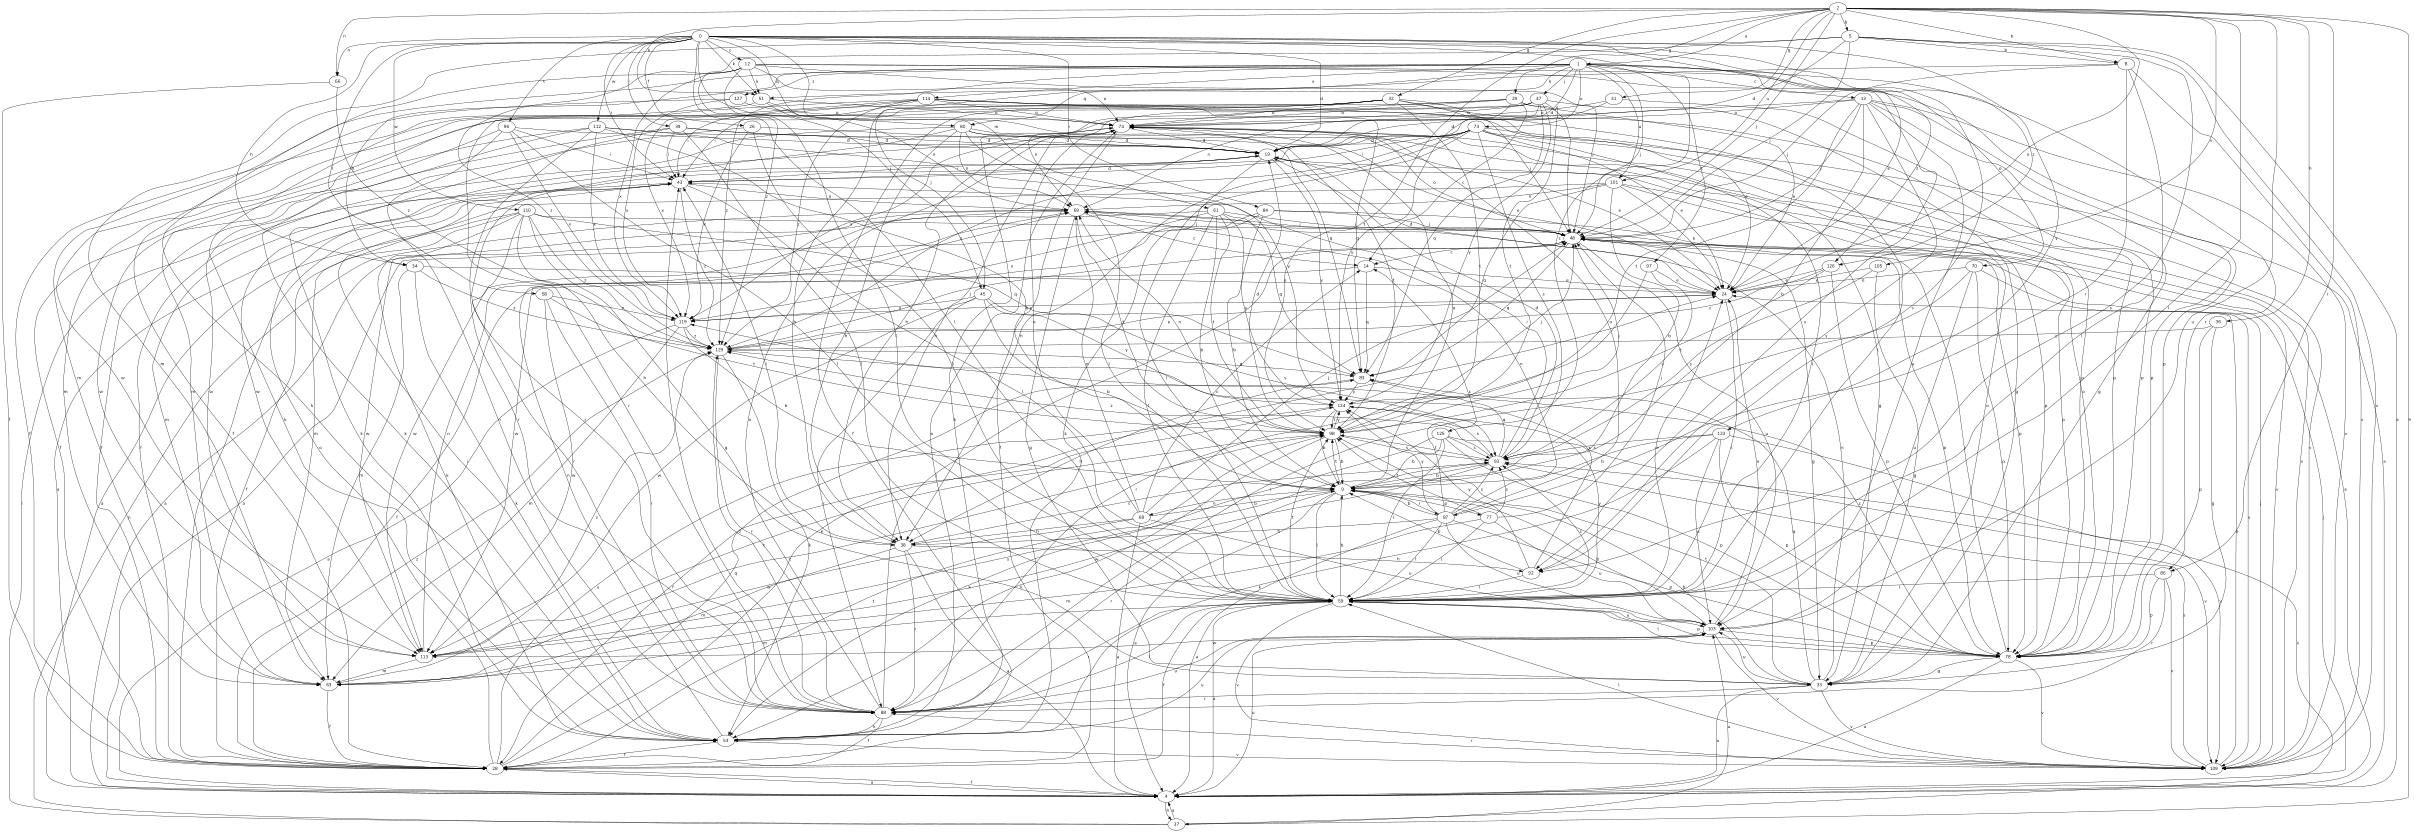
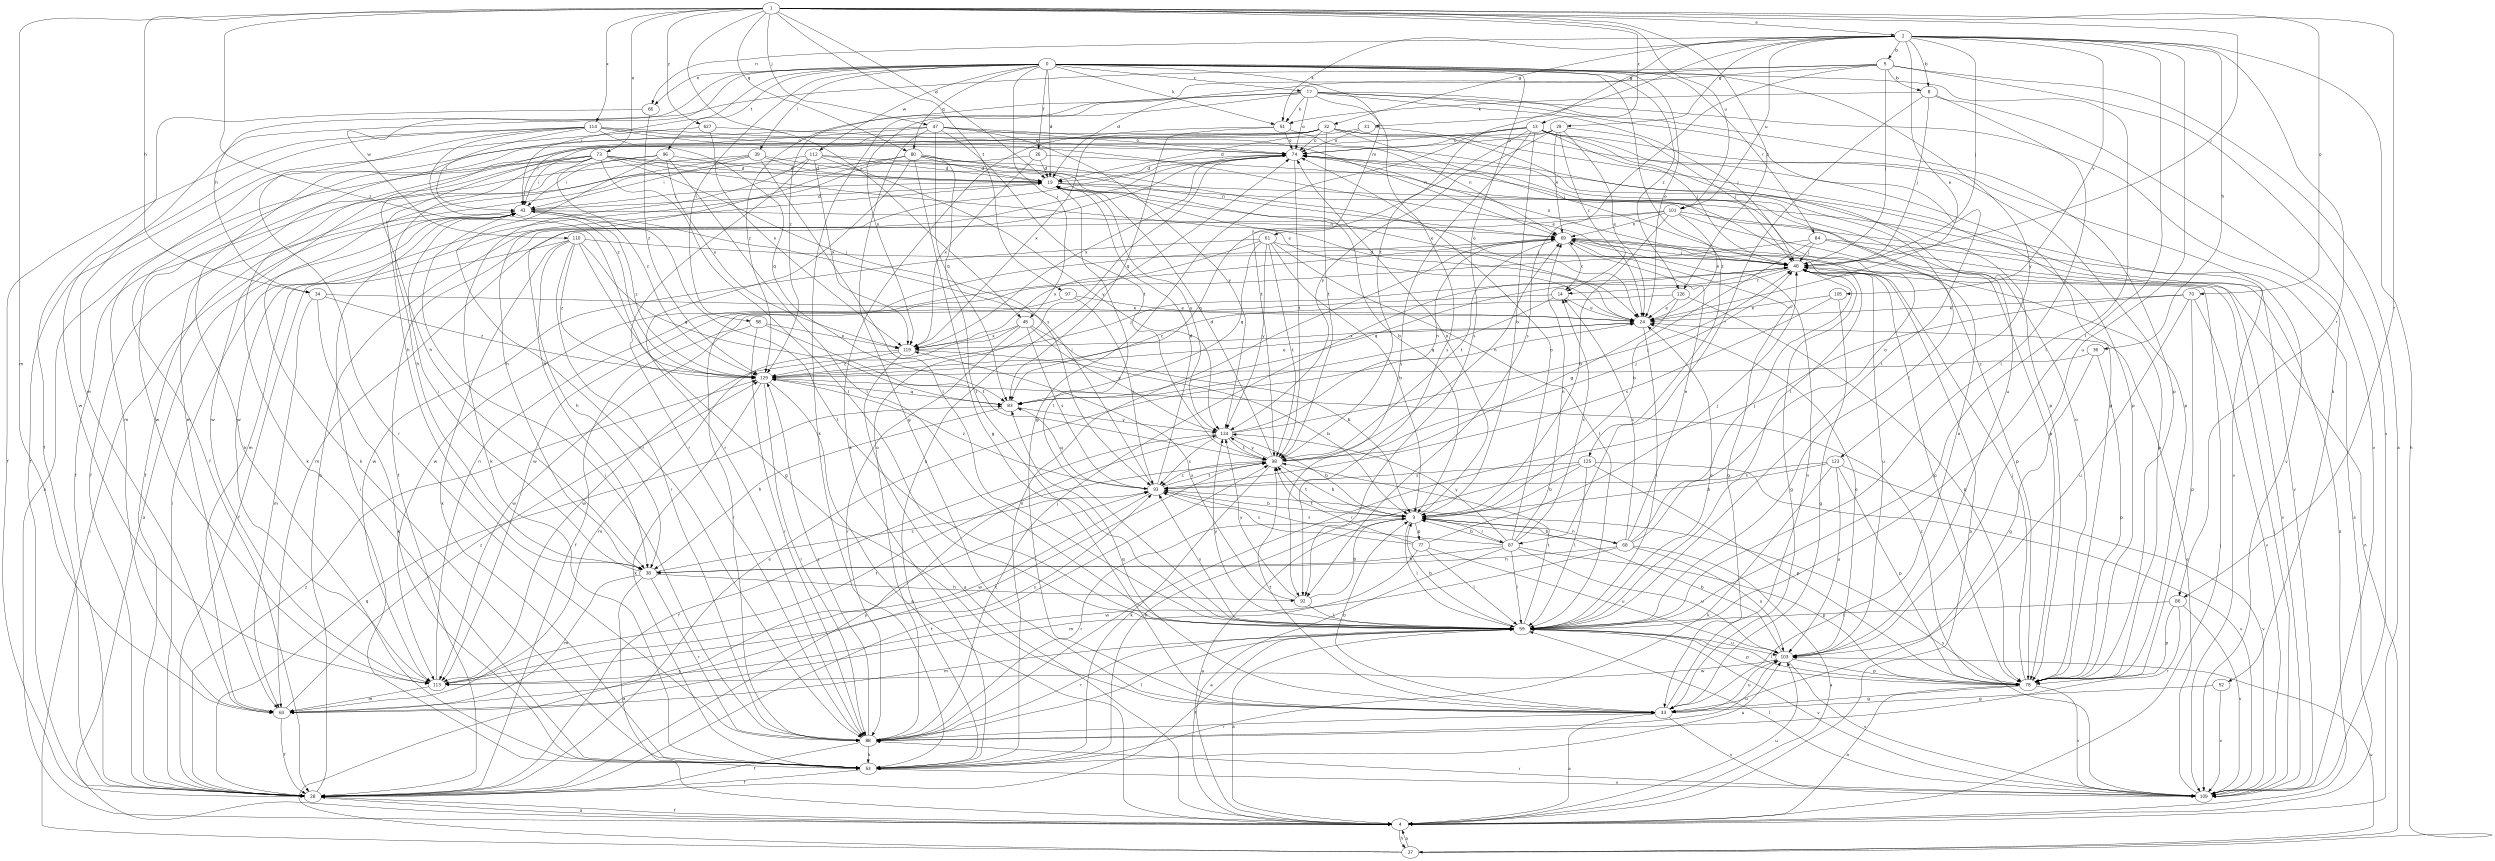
  strict digraph {
    fontname=Nunito
    node [fontname=Nunito]
    edge [fontname=Nunito]
    0
    12
    19
    24
    26
    34
    39
    43
    45
    51
    58
    59
    61
    66
    80
    84
    92
    96
    110
    112
    123
    125
    126
    48
    129
    74
+   52
    53
    78
    119
    63
    109
    124
    113
    28
    4
    69
    9
    88
    93
    83
    98
    103
    33
    38
    1
    2
    13
    47
    70
    73
    86
    97
    101
    114
-   127
+   127 [label=627]
    5
    8
    29
    31
    32
    36
    37
    105
    14
    87
    68
    77
    0 -> 12 [label=c]
    0 -> 19 [label=d]
    0 -> 24 [label=e]
    0 -> 26 [label=f]
    0 -> 34 [label=h]
    0 -> 39 [label=i]
    0 -> 43 [label=i]
    0 -> 45 [label=j]
    0 -> 51 [label=k]
    0 -> 58 [label=l]
    0 -> 59 [label=l]
    0 -> 61 [label=m]
    0 -> 66 [label=n]
    0 -> 80 [label=q]
    0 -> 84 [label=r]
    0 -> 92 [label=s]
    0 -> 96 [label=t]
    0 -> 110 [label=w]
    0 -> 112 [label=w]
    0 -> 123 [label=y]
    0 -> 125 [label=z]
    0 -> 126 [label=z]
    12 -> 51 [label=k]
    12 -> 59 [label=l]
    12 -> 92 [label=s]
    12 -> 48 [label=j]
    12 -> 129 [label=z]
    12 -> 74 [label=o]
+   12 -> 52 [label=k]
    12 -> 53 [label=k]
    12 -> 78 [label=p]
    12 -> 119 [label=x]
    19 -> 43 [label=i]
    19 -> 59 [label=l]
    19 -> 78 [label=p]
    19 -> 63 [label=m]
    19 -> 109 [label=v]
    19 -> 124 [label=y]
    24 -> 19 [label=d]
    24 -> 59 [label=l]
    24 -> 119 [label=x]
    26 -> 19 [label=d]
    26 -> 59 [label=l]
    26 -> 119 [label=x]
    26 -> 113 [label=w]
    34 -> 24 [label=e]
    34 -> 129 [label=z]
    34 -> 53 [label=k]
    34 -> 63 [label=m]
    39 -> 19 [label=d]
    39 -> 24 [label=e]
    39 -> 43 [label=i]
    39 -> 59 [label=l]
    39 -> 53 [label=k]
    39 -> 28 [label=f]
    43 -> 19 [label=d]
    43 -> 59 [label=l]
    43 -> 129 [label=z]
    43 -> 4 [label=a]
    43 -> 69 [label=n]
    45 -> 119 [label=x]
    45 -> 124 [label=y]
    45 -> 113 [label=w]
    45 -> 9 [label=b]
    45 -> 88 [label=r]
    45 -> 93 [label=s]
    51 -> 74 [label=o]
    51 -> 53 [label=k]
    51 -> 69 [label=n]
    51 -> 83 [label=q]
    58 -> 119 [label=x]
    58 -> 113 [label=w]
    58 -> 88 [label=r]
    58 -> 98 [label=t]
    59 -> 24 [label=e]
    59 -> 78 [label=p]
    59 -> 63 [label=m]
    59 -> 109 [label=v]
    59 -> 124 [label=y]
    59 -> 28 [label=f]
    59 -> 4 [label=a]
    59 -> 9 [label=b]
    59 -> 88 [label=r]
    59 -> 93 [label=s]
    59 -> 98 [label=t]
    59 -> 103 [label=u]
    61 -> 59 [label=l]
    61 -> 48 [label=j]
    61 -> 119 [label=x]
    61 -> 124 [label=y]
    61 -> 113 [label=w]
    61 -> 9 [label=b]
    61 -> 83 [label=q]
    61 -> 98 [label=t]
    66 -> 129 [label=z]
    66 -> 28 [label=f]
    80 -> 19 [label=d]
    80 -> 24 [label=e]
    80 -> 59 [label=l]
    80 -> 28 [label=f]
    80 -> 69 [label=n]
    80 -> 88 [label=r]
    80 -> 33 [label=g]
    80 -> 38 [label=h]
    84 -> 48 [label=j]
    84 -> 109 [label=v]
    84 -> 113 [label=w]
    84 -> 4 [label=a]
    84 -> 9 [label=b]
    92 -> 59 [label=l]
    92 -> 119 [label=x]
    92 -> 124 [label=y]
    92 -> 9 [label=b]
    96 -> 19 [label=d]
    96 -> 43 [label=i]
    96 -> 59 [label=l]
    96 -> 119 [label=x]
    96 -> 113 [label=w]
    96 -> 88 [label=r]
    110 -> 48 [label=j]
    110 -> 129 [label=z]
    110 -> 53 [label=k]
    110 -> 28 [label=f]
-   110 -> 4 [label=a]
+   129 -> 4 [label=a]
    110 -> 88 [label=r]
    110 -> 83 [label=q]
    110 -> 33 [label=g]
    110 -> 38 [label=h]
    112 -> 19 [label=d]
    112 -> 53 [label=k]
    112 -> 119 [label=x]
    112 -> 124 [label=y]
    112 -> 28 [label=f]
    112 -> 9 [label=b]
    112 -> 88 [label=r]
    123 -> 53 [label=k]
    123 -> 78 [label=p]
    123 -> 109 [label=v]
    123 -> 9 [label=b]
    123 -> 93 [label=s]
    123 -> 103 [label=u]
    125 -> 59 [label=l]
    125 -> 53 [label=k]
    125 -> 78 [label=p]
    125 -> 109 [label=v]
    125 -> 9 [label=b]
    125 -> 93 [label=s]
    126 -> 24 [label=e]
    126 -> 129 [label=z]
    126 -> 78 [label=p]
-   126 -> 98 [label=t]
+   126 -> 98 [label=g]
    48 -> 74 [label=o]
    48 -> 78 [label=p]
    48 -> 83 [label=q]
    48 -> 103 [label=u]
    48 -> 33 [label=g]
    48 -> 14 [label=c]
    129 -> 24 [label=e]
    129 -> 48 [label=j]
    129 -> 53 [label=k]
    129 -> 88 [label=r]
    129 -> 83 [label=q]
    74 -> 19 [label=d]
    74 -> 119 [label=x]
    74 -> 28 [label=f]
    74 -> 98 [label=t]
    74 -> 38 [label=h]
+   52 -> 109 [label=v]
+   52 -> 33 [label=g]
    53 -> 43 [label=i]
    53 -> 74 [label=o]
    53 -> 109 [label=v]
    53 -> 28 [label=f]
    53 -> 69 [label=n]
    53 -> 103 [label=u]
    78 -> 59 [label=l]
    78 -> 48 [label=j]
    78 -> 129 [label=z]
    78 -> 74 [label=o]
    78 -> 109 [label=v]
    78 -> 4 [label=a]
    78 -> 33 [label=g]
    119 -> 129 [label=z]
    119 -> 63 [label=m]
    119 -> 4 [label=a]
    119 -> 9 [label=b]
    63 -> 129 [label=z]
    63 -> 28 [label=f]
    63 -> 98 [label=t]
    109 -> 24 [label=e]
    109 -> 59 [label=l]
    109 -> 48 [label=j]
    109 -> 88 [label=r]
    109 -> 93 [label=s]
    124 -> 48 [label=j]
    124 -> 28 [label=f]
+   124 -> 69 [label=n]
    124 -> 9 [label=b]
    124 -> 93 [label=s]
    124 -> 98 [label=t]
    113 -> 63 [label=m]
    113 -> 69 [label=n]
    113 -> 93 [label=s]
    113 -> 98 [label=t]
    28 -> 24 [label=e]
    28 -> 43 [label=i]
    28 -> 129 [label=z]
    28 -> 74 [label=o]
    28 -> 124 [label=y]
    28 -> 4 [label=a]
    28 -> 83 [label=q]
    28 -> 98 [label=t]
    4 -> 48 [label=j]
    4 -> 28 [label=f]
    4 -> 103 [label=u]
    4 -> 37 [label=h]
    69 -> 48 [label=j]
    69 -> 78 [label=p]
    69 -> 113 [label=w]
    69 -> 4 [label=a]
    69 -> 98 [label=t]
    69 -> 33 [label=g]
    69 -> 14 [label=c]
    9 -> 59 [label=l]
    9 -> 74 [label=o]
    9 -> 4 [label=a]
    9 -> 88 [label=r]
    9 -> 98 [label=t]
    9 -> 87 [label=r]
    9 -> 68 [label=n]
    9 -> 77 [label=p]
    88 -> 43 [label=i]
    88 -> 59 [label=l]
    88 -> 48 [label=j]
    88 -> 129 [label=z]
    88 -> 74 [label=o]
    88 -> 53 [label=k]
    88 -> 28 [label=f]
    88 -> 103 [label=u]
    93 -> 19 [label=d]
    93 -> 43 [label=i]
    93 -> 129 [label=z]
    93 -> 113 [label=w]
    93 -> 9 [label=b]
    93 -> 83 [label=q]
    93 -> 98 [label=t]
    83 -> 124 [label=y]
    83 -> 38 [label=h]
    98 -> 19 [label=d]
    98 -> 48 [label=j]
    98 -> 53 [label=k]
    98 -> 124 [label=y]
    98 -> 69 [label=n]
    98 -> 9 [label=b]
    98 -> 93 [label=s]
    103 -> 24 [label=e]
    103 -> 78 [label=p]
    103 -> 109 [label=v]
    103 -> 113 [label=w]
    103 -> 9 [label=b]
    33 -> 74 [label=o]
    33 -> 109 [label=v]
    33 -> 4 [label=a]
    33 -> 69 [label=n]
    33 -> 9 [label=b]
    33 -> 88 [label=r]
    33 -> 83 [label=q]
    33 -> 98 [label=t]
    33 -> 103 [label=u]
    38 -> 43 [label=i]
    38 -> 92 [label=h]
    38 -> 63 [label=m]
    38 -> 4 [label=a]
    38 -> 88 [label=r]
    38 -> 93 [label=s]
    1 -> 19 [label=d]
    1 -> 34 [label=h]
    1 -> 45 [label=j]
    1 -> 80 [label=q]
    1 -> 126 [label=z]
    1 -> 48 [label=j]
    1 -> 129 [label=z]
    1 -> 63 [label=m]
-   2 -> 1 [label=a]
+   1 -> 2 [label=a]
    1 -> 13 [label=c]
    1 -> 47 [label=j]
    1 -> 70 [label=o]
    1 -> 73 [label=o]
    1 -> 86 [label=r]
    1 -> 97 [label=t]
    1 -> 101 [label=u]
    1 -> 114 [label=x]
    1 -> 127 [label=z]
    2 -> 24 [label=e]
    2 -> 51 [label=k]
    2 -> 59 [label=l]
    2 -> 66 [label=n]
    2 -> 48 [label=j]
    2 -> 98 [label=t]
    2 -> 103 [label=u]
    2 -> 86 [label=r]
    2 -> 101 [label=u]
    2 -> 5 [label=b]
    2 -> 8 [label=b]
    2 -> 29 [label=g]
    2 -> 31 [label=g]
    2 -> 32 [label=g]
    2 -> 36 [label=h]
    2 -> 37 [label=h]
    2 -> 105 [label=v]
    13 -> 92 [label=s]
    13 -> 48 [label=j]
    13 -> 74 [label=o]
    13 -> 78 [label=p]
    13 -> 109 [label=v]
    13 -> 9 [label=b]
    13 -> 98 [label=t]
    13 -> 103 [label=u]
    13 -> 33 [label=g]
    13 -> 38 [label=h]
    47 -> 43 [label=i]
    47 -> 74 [label=o]
    47 -> 53 [label=k]
    47 -> 124 [label=y]
    47 -> 69 [label=n]
    47 -> 83 [label=q]
    47 -> 98 [label=t]
    47 -> 33 [label=g]
    70 -> 24 [label=e]
    70 -> 78 [label=p]
    70 -> 109 [label=v]
    70 -> 88 [label=r]
    70 -> 103 [label=u]
    73 -> 19 [label=d]
    73 -> 24 [label=e]
    73 -> 43 [label=i]
    73 -> 59 [label=l]
    73 -> 129 [label=z]
    73 -> 53 [label=k]
    73 -> 109 [label=v]
    73 -> 113 [label=w]
    73 -> 4 [label=a]
    73 -> 93 [label=s]
    73 -> 38 [label=h]
    86 -> 59 [label=l]
    86 -> 78 [label=p]
    86 -> 109 [label=v]
    86 -> 88 [label=r]
    97 -> 24 [label=e]
    97 -> 88 [label=r]
    97 -> 93 [label=s]
    101 -> 24 [label=e]
    101 -> 78 [label=p]
    101 -> 63 [label=m]
    101 -> 4 [label=a]
    101 -> 69 [label=n]
    101 -> 9 [label=b]
    101 -> 83 [label=q]
    114 -> 24 [label=e]
    114 -> 43 [label=i]
    114 -> 129 [label=z]
    114 -> 74 [label=o]
    114 -> 78 [label=p]
    114 -> 113 [label=w]
    114 -> 28 [label=f]
    114 -> 88 [label=r]
    114 -> 83 [label=q]
    127 -> 74 [label=o]
    127 -> 119 [label=x]
    127 -> 28 [label=f]
    5 -> 19 [label=d]
    5 -> 92 [label=s]
    5 -> 48 [label=j]
    5 -> 129 [label=z]
    5 -> 63 [label=m]
    5 -> 109 [label=v]
    5 -> 4 [label=a]
    5 -> 8 [label=b]
    8 -> 51 [label=k]
    8 -> 59 [label=l]
    8 -> 48 [label=j]
    8 -> 109 [label=v]
    8 -> 87 [label=r]
    29 -> 24 [label=e]
    29 -> 48 [label=j]
    29 -> 74 [label=o]
    29 -> 63 [label=m]
    29 -> 124 [label=y]
    29 -> 69 [label=n]
    29 -> 14 [label=c]
    31 -> 19 [label=d]
    31 -> 74 [label=o]
    31 -> 78 [label=p]
    32 -> 59 [label=l]
    32 -> 48 [label=j]
    32 -> 74 [label=o]
    32 -> 78 [label=p]
    32 -> 119 [label=x]
    32 -> 63 [label=m]
    32 -> 28 [label=f]
    32 -> 98 [label=t]
    32 -> 38 [label=h]
    36 -> 129 [label=z]
    36 -> 78 [label=p]
    36 -> 33 [label=g]
    37 -> 43 [label=i]
    37 -> 4 [label=a]
    37 -> 69 [label=n]
    37 -> 93 [label=s]
    37 -> 103 [label=u]
    105 -> 24 [label=e]
    105 -> 93 [label=s]
    105 -> 33 [label=g]
    14 -> 24 [label=e]
    14 -> 28 [label=f]
    14 -> 83 [label=q]
    87 -> 59 [label=l]
    87 -> 74 [label=o]
    87 -> 78 [label=p]
    87 -> 124 [label=y]
    87 -> 4 [label=a]
    87 -> 69 [label=n]
    87 -> 9 [label=b]
    87 -> 93 [label=s]
    87 -> 103 [label=u]
    87 -> 38 [label=h]
    87 -> 14 [label=c]
    68 -> 48 [label=j]
    68 -> 74 [label=o]
    68 -> 113 [label=w]
    68 -> 4 [label=a]
    68 -> 69 [label=n]
    68 -> 9 [label=b]
    68 -> 103 [label=u]
    68 -> 38 [label=h]
    68 -> 14 [label=c]
    77 -> 59 [label=l]
    77 -> 48 [label=j]
    77 -> 63 [label=m]
    77 -> 93 [label=s]
    77 -> 98 [label=t]
    77 -> 103 [label=u]
  }
